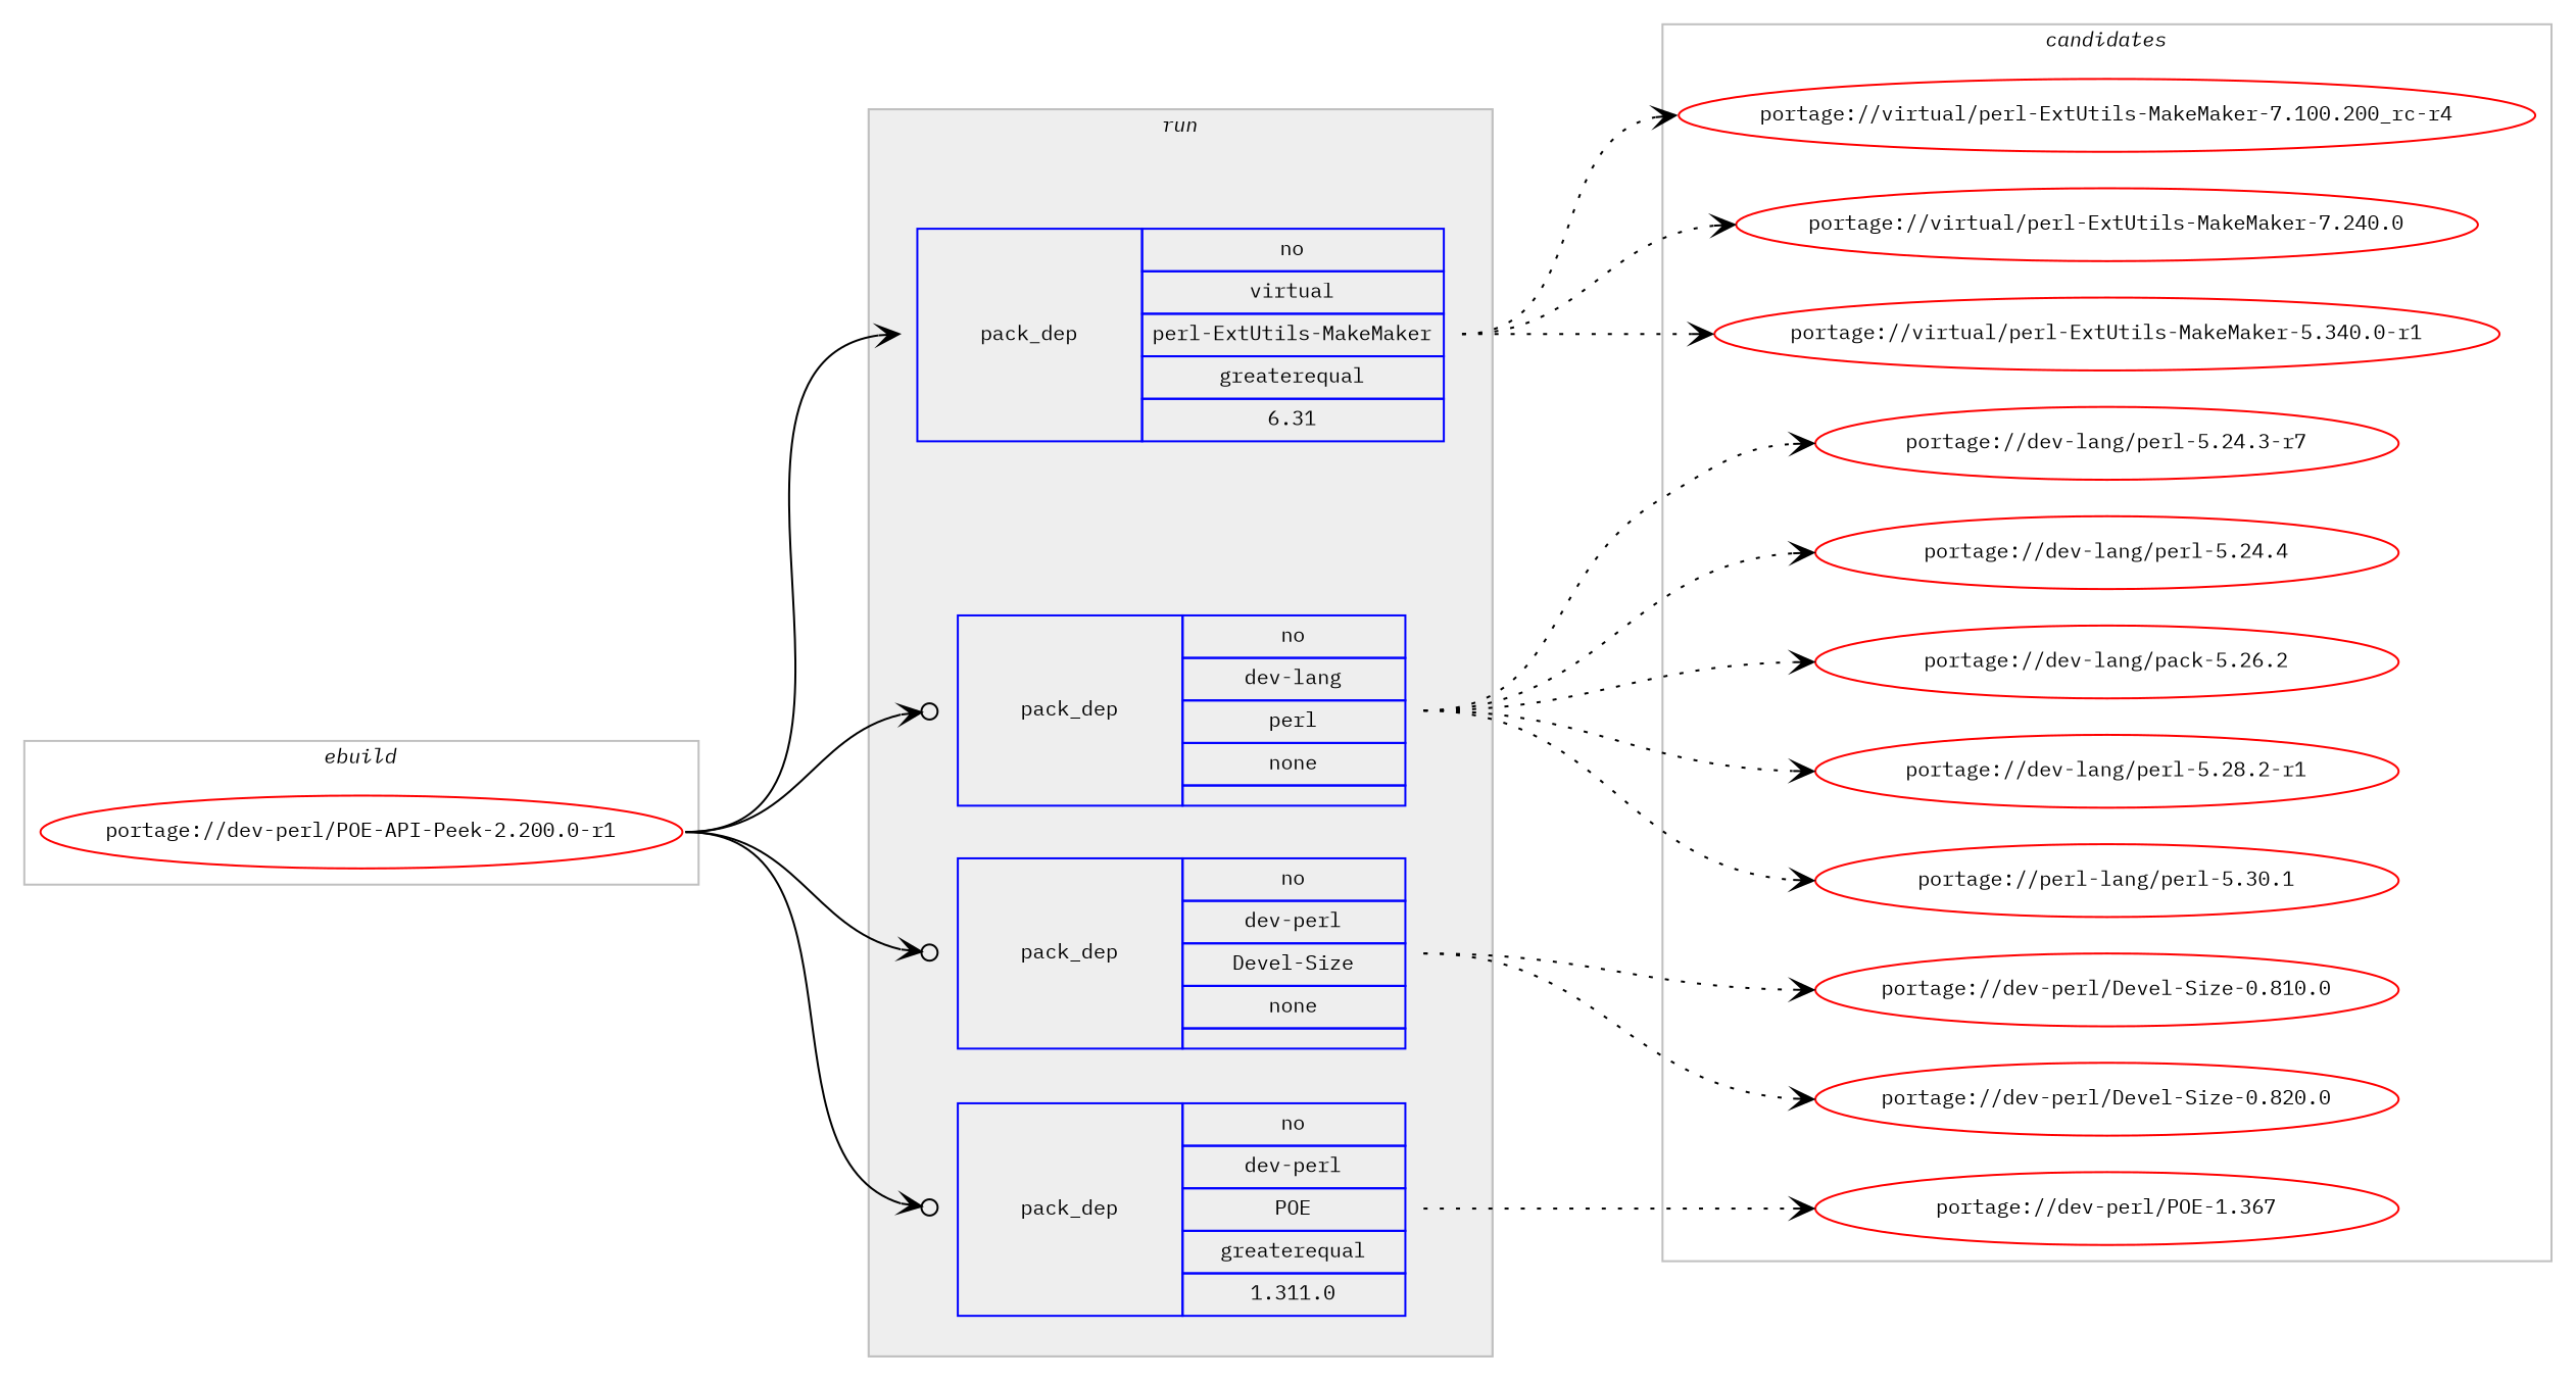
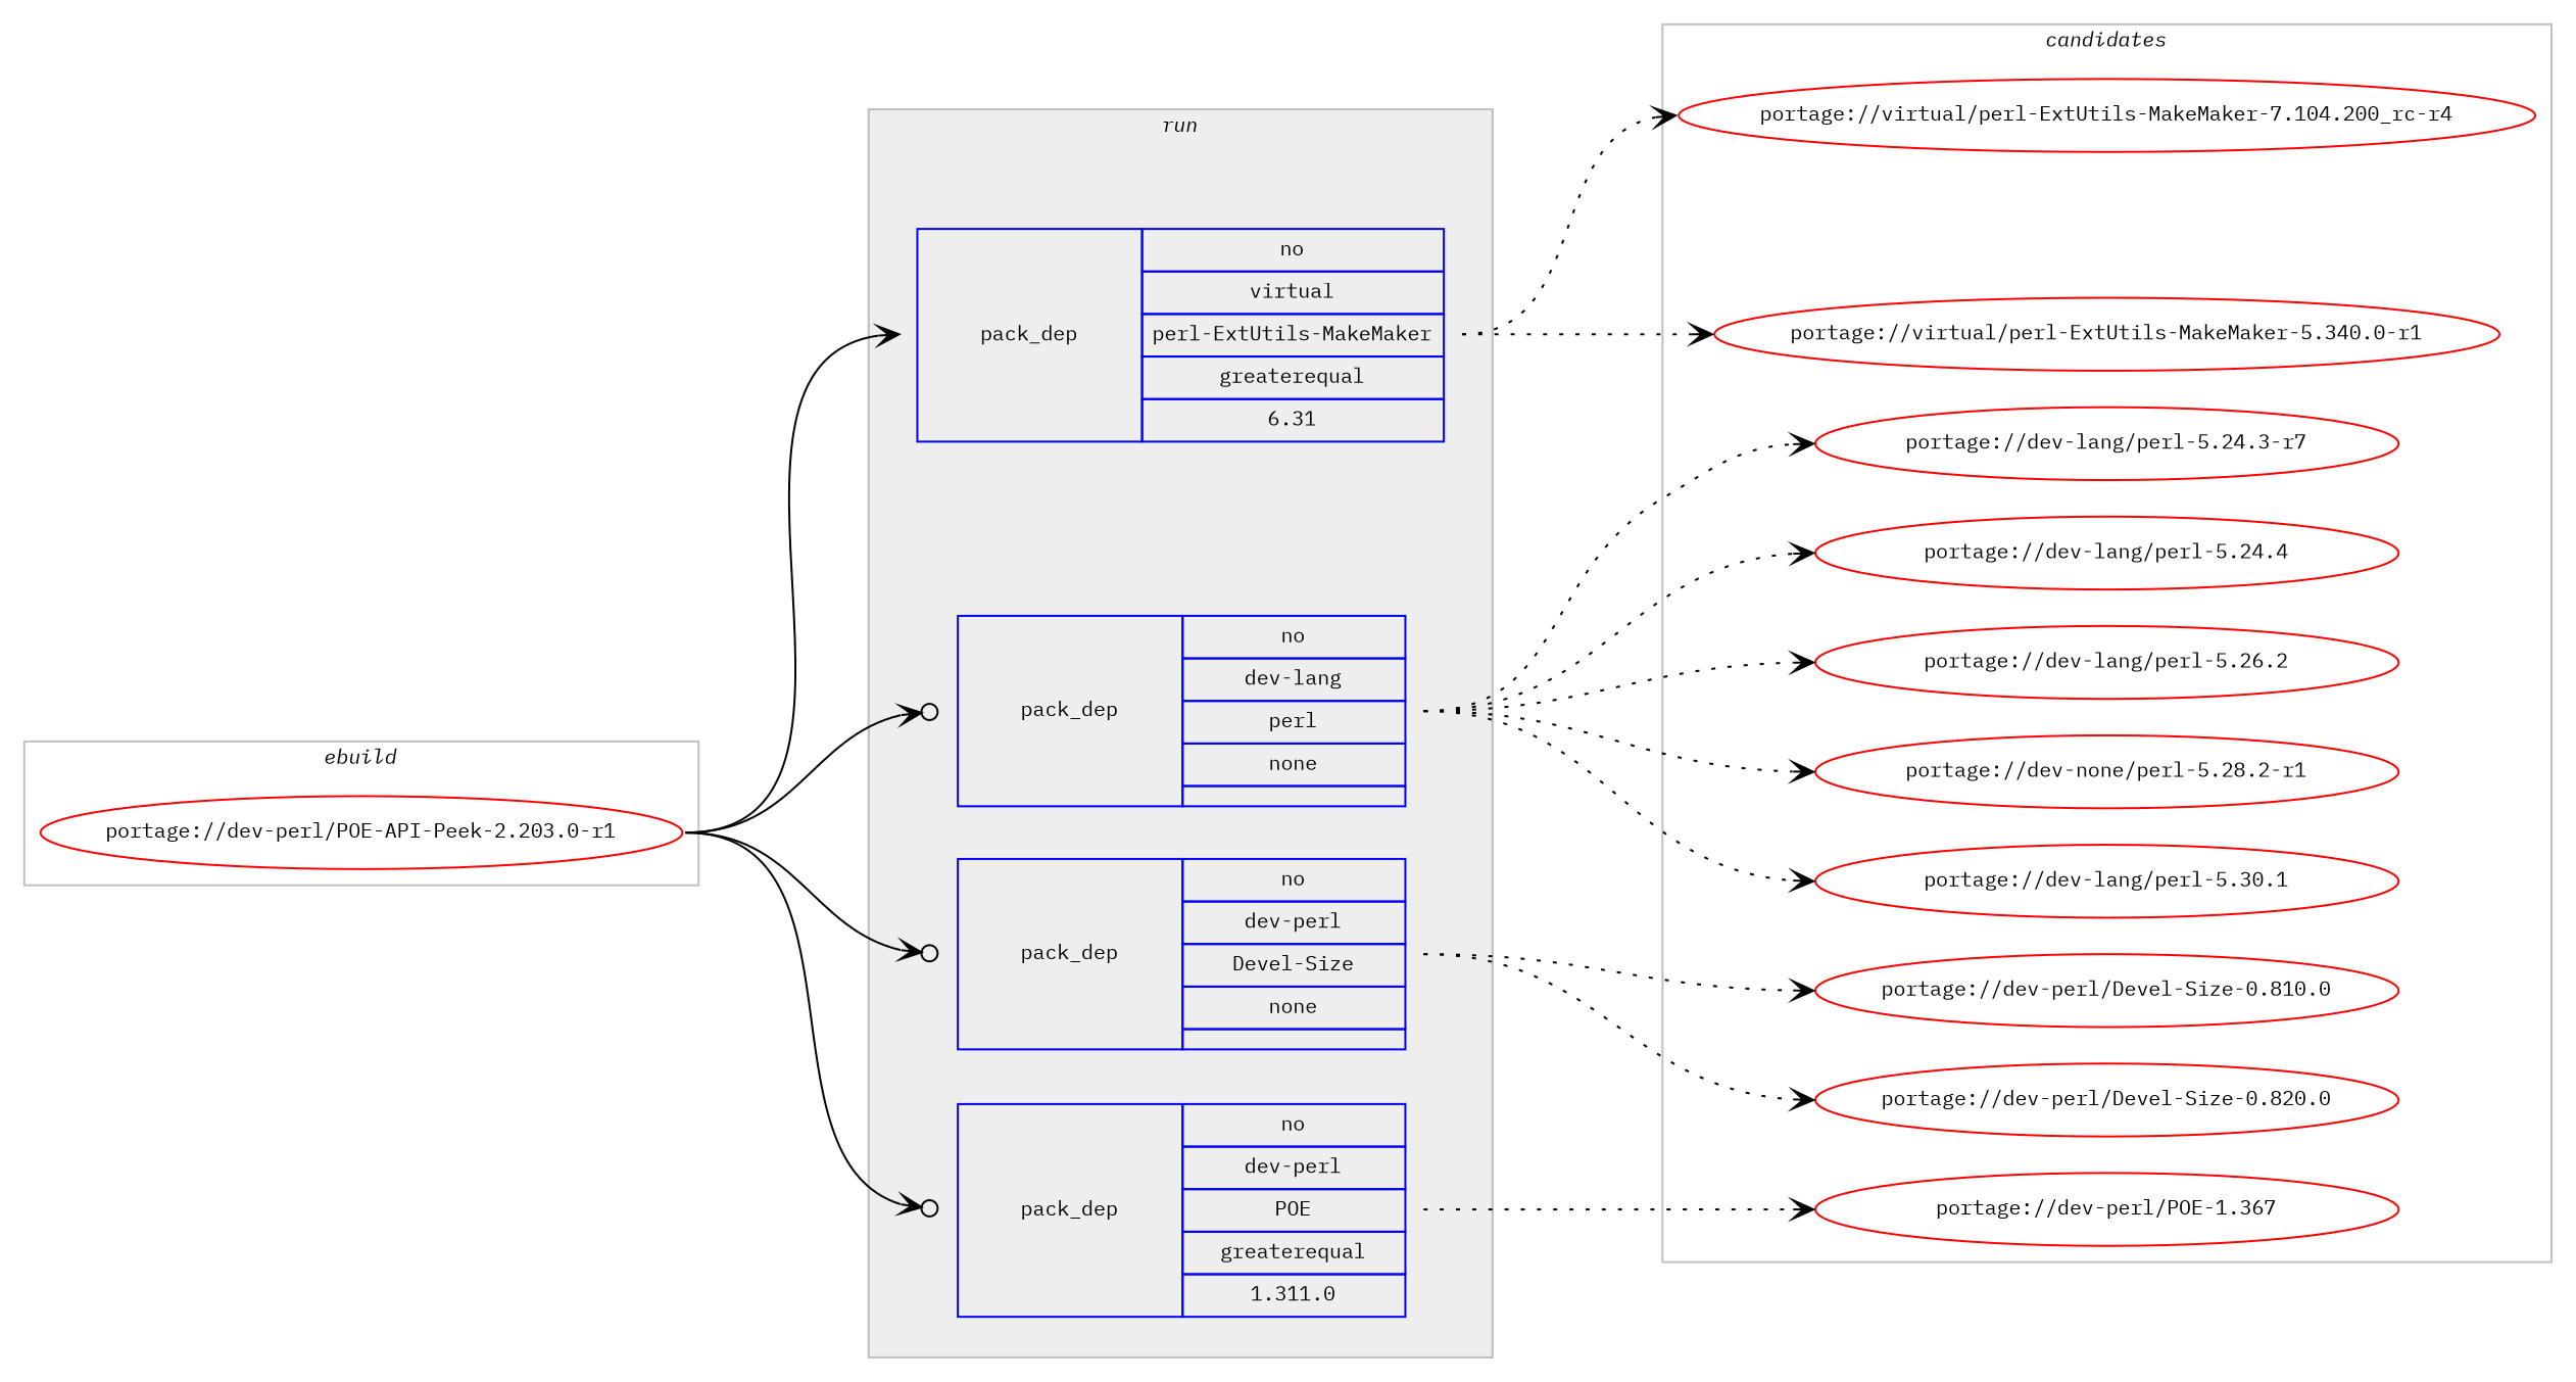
  digraph {
    compound=true
    concentrate=true
    fontname="IBM Plex Mono"
    fontsize=10
    newrank=true
    rankdir=LR
    ranksep=1.5
    node [color=red fontname="IBM Plex Mono" fontsize=10]
    edge [arrowhead=vee fontname="IBM Plex Mono" headport=w style=dotted tailport=e weight=100]
-   n1 [label="portage://dev-perl/POE-API-Peek-2.200.0-r1" width=4]
+   n1 [label="portage://dev-perl/POE-API-Peek-2.203.0-r1" width=4]
    n2 [color=blue label=<<TABLE BORDER="0" CELLBORDER="1" CELLSPACING="0" CELLPADDING="4" WIDTH="220"><TR><TD ROWSPAN="6" CELLPADDING="30">pack_dep</TD></TR><TR><TD WIDTH="110">no</TD></TR><TR><TD>virtual</TD></TR><TR><TD>perl-ExtUtils-MakeMaker</TD></TR><TR><TD>greaterequal</TD></TR><TR><TD>6.31</TD></TR></TABLE>> shape=none]
    n3 [color=blue label=<<TABLE BORDER="0" CELLBORDER="1" CELLSPACING="0" CELLPADDING="4" WIDTH="220"><TR><TD ROWSPAN="6" CELLPADDING="30">pack_dep</TD></TR><TR><TD WIDTH="110">no</TD></TR><TR><TD>dev-lang</TD></TR><TR><TD>perl</TD></TR><TR><TD>none</TD></TR><TR><TD></TD></TR></TABLE>> shape=none]
    n4 [color=blue label=<<TABLE BORDER="0" CELLBORDER="1" CELLSPACING="0" CELLPADDING="4" WIDTH="220"><TR><TD ROWSPAN="6" CELLPADDING="30">pack_dep</TD></TR><TR><TD WIDTH="110">no</TD></TR><TR><TD>dev-perl</TD></TR><TR><TD>Devel-Size</TD></TR><TR><TD>none</TD></TR><TR><TD></TD></TR></TABLE>> shape=none]
    n5 [color=blue label=<<TABLE BORDER="0" CELLBORDER="1" CELLSPACING="0" CELLPADDING="4" WIDTH="220"><TR><TD ROWSPAN="6" CELLPADDING="30">pack_dep</TD></TR><TR><TD WIDTH="110">no</TD></TR><TR><TD>dev-perl</TD></TR><TR><TD>POE</TD></TR><TR><TD>greaterequal</TD></TR><TR><TD>1.311.0</TD></TR></TABLE>> shape=none]
-   n6 [label="portage://virtual/perl-ExtUtils-MakeMaker-7.100.200_rc-r4" width=4]
-   n7 [label="portage://virtual/perl-ExtUtils-MakeMaker-7.240.0" width=4]
+   n6 [label="portage://virtual/perl-ExtUtils-MakeMaker-7.104.200_rc-r4" width=4]
    n8 [label="portage://virtual/perl-ExtUtils-MakeMaker-5.340.0-r1" width=4]
    n9 [label="portage://dev-lang/perl-5.24.3-r7" width=4]
    n10 [label="portage://dev-lang/perl-5.24.4" width=4]
-   n11 [label="portage://dev-lang/pack-5.26.2" width=4]
-   n12 [label="portage://dev-lang/perl-5.28.2-r1" width=4]
-   n13 [label="portage://perl-lang/perl-5.30.1" width=4]
+   n11 [label="portage://dev-lang/perl-5.26.2" width=4]
+   n12 [label="portage://dev-none/perl-5.28.2-r1" width=4]
+   n13 [label="portage://dev-lang/perl-5.30.1" width=4]
    n14 [label="portage://dev-perl/Devel-Size-0.810.0" width=4]
    n15 [label="portage://dev-perl/Devel-Size-0.820.0" width=4]
    n16 [label="portage://dev-perl/POE-1.367" width=4]
    subgraph cluster_1 {
      color=gray
      label=<<i>ebuild</i>>
      rank=same
      n1
    }
    subgraph cluster_2 {
      color=gray
      label=<<i>dependencies</i>>
      subgraph cluster_3 {
        color=gray
        fillcolor="#eeeeee"
        label=<<i>compile</i>>
        style=filled
        subgraph sub_4 {
          color=gray
          fillcolor="#eeeeee"
          label=<<i>compile</i>>
          style=filled
          n2
        }
      }
      subgraph cluster_5 {
        color=gray
        fillcolor="#eeeeee"
        label=<<i>compile and run</i>>
        style=filled
        subgraph sub_6 {
          color=gray
          fillcolor="#eeeeee"
          label=<<i>compile and run</i>>
          style=filled
          n3
        }
        subgraph sub_7 {
          color=gray
          fillcolor="#eeeeee"
          label=<<i>compile and run</i>>
          style=filled
          n4
        }
        subgraph sub_8 {
          color=gray
          fillcolor="#eeeeee"
          label=<<i>compile and run</i>>
          style=filled
          n5
        }
      }
      subgraph cluster_9 {
        color=gray
        fillcolor="#eeeeee"
        label=<<i>run</i>>
        style=filled
      }
    }
    subgraph cluster_10 {
      color=gray
      label=<<i>candidates</i>>
      rank=same
      subgraph sub_11 {
        color=black
        label=<<i>candidates</i>>
        nodesep=1
        rank=same
        n6
-       n7
        n8
      }
      subgraph sub_12 {
        color=black
        label=<<i>candidates</i>>
        nodesep=1
        rank=same
        n9
        n10
        n11
        n12
        n13
      }
      subgraph sub_13 {
        color=black
        label=<<i>candidates</i>>
        nodesep=1
        rank=same
        n14
        n15
      }
      subgraph sub_14 {
        color=black
        label=<<i>candidates</i>>
        nodesep=1
        rank=same
        n16
      }
    }
    n1 -> n2 [style=solid weight=20]
    n1 -> n3 [arrowhead=odotvee style=solid weight=20]
    n1 -> n4 [arrowhead=odotvee style=solid weight=20]
    n1 -> n5 [arrowhead=odotvee style=solid weight=20]
    n2 -> n6
-   n2 -> n7
    n2 -> n8
    n3 -> n9
    n3 -> n10
    n3 -> n11
    n3 -> n12
    n3 -> n13
    n4 -> n14
    n4 -> n15
    n5 -> n16
  }
